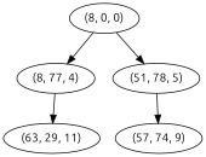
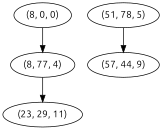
  digraph {
    fontname=Ubuntu
    node [fontname=Ubuntu]
    edge [fontname=Ubuntu]
    n1 [label="(8, 0, 0)"]
    n2 [label="(8, 77, 4)"]
    "(51, 78, 5)"
-   "(23, 29, 11)" [label="(63, 29, 11)"]
-   "(57, 74, 9)"
+   "(23, 29, 11)"
+   "(57, 74, 9)" [label="(57, 44, 9)"]
    n1 -> n2
-   n1 -> "(51, 78, 5)"
    n2 -> "(23, 29, 11)"
    "(51, 78, 5)" -> "(57, 74, 9)"
  }
